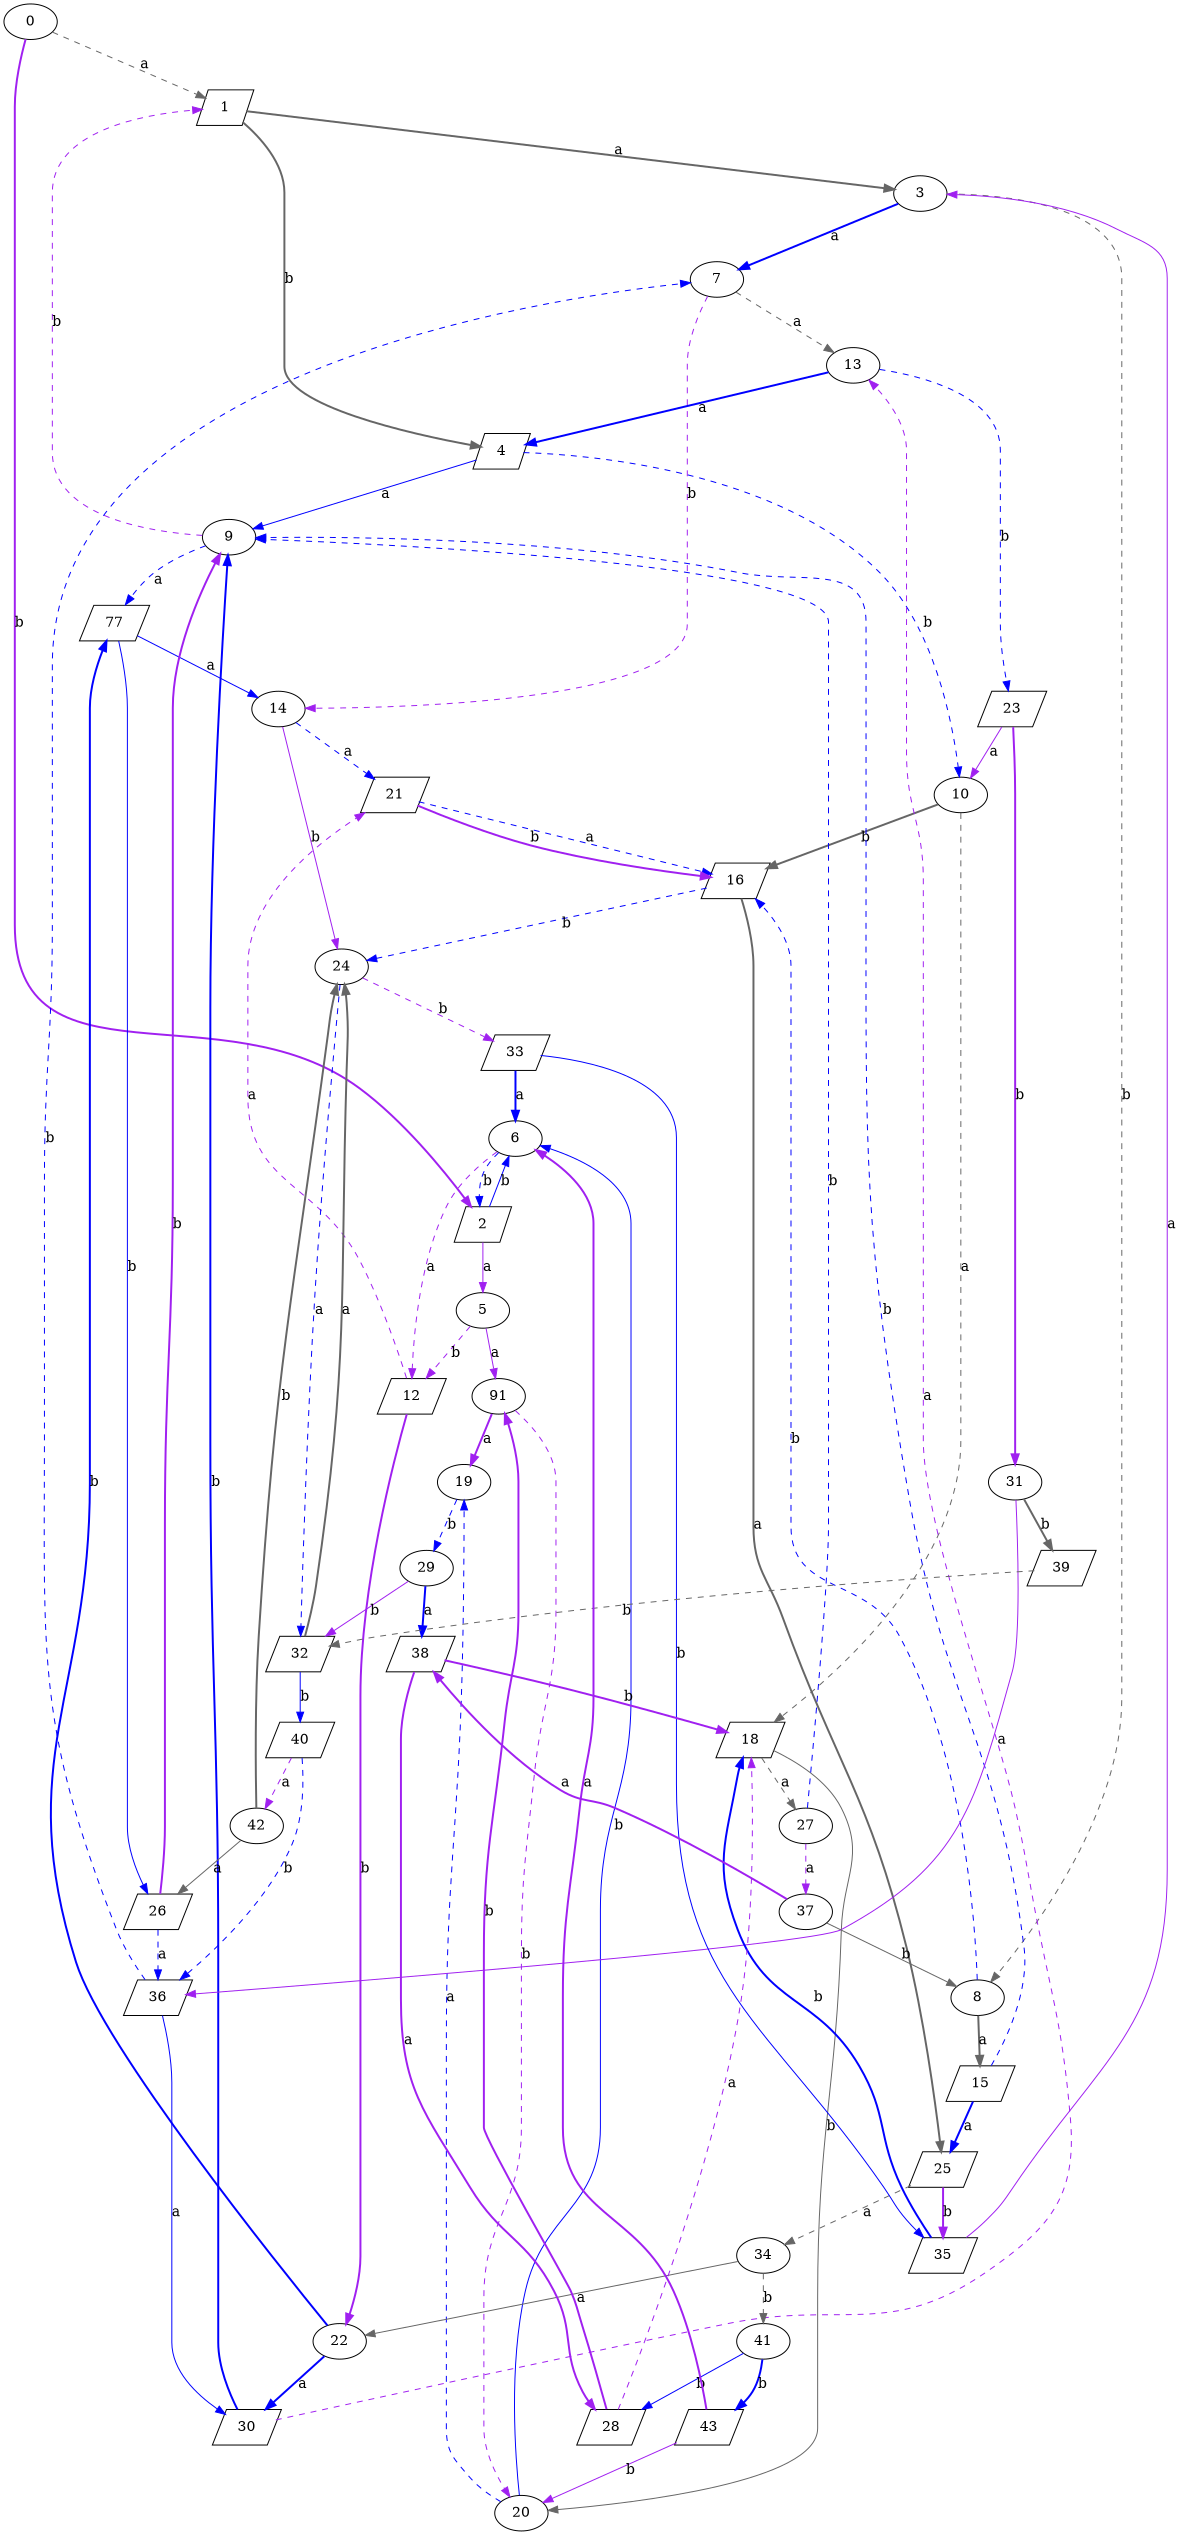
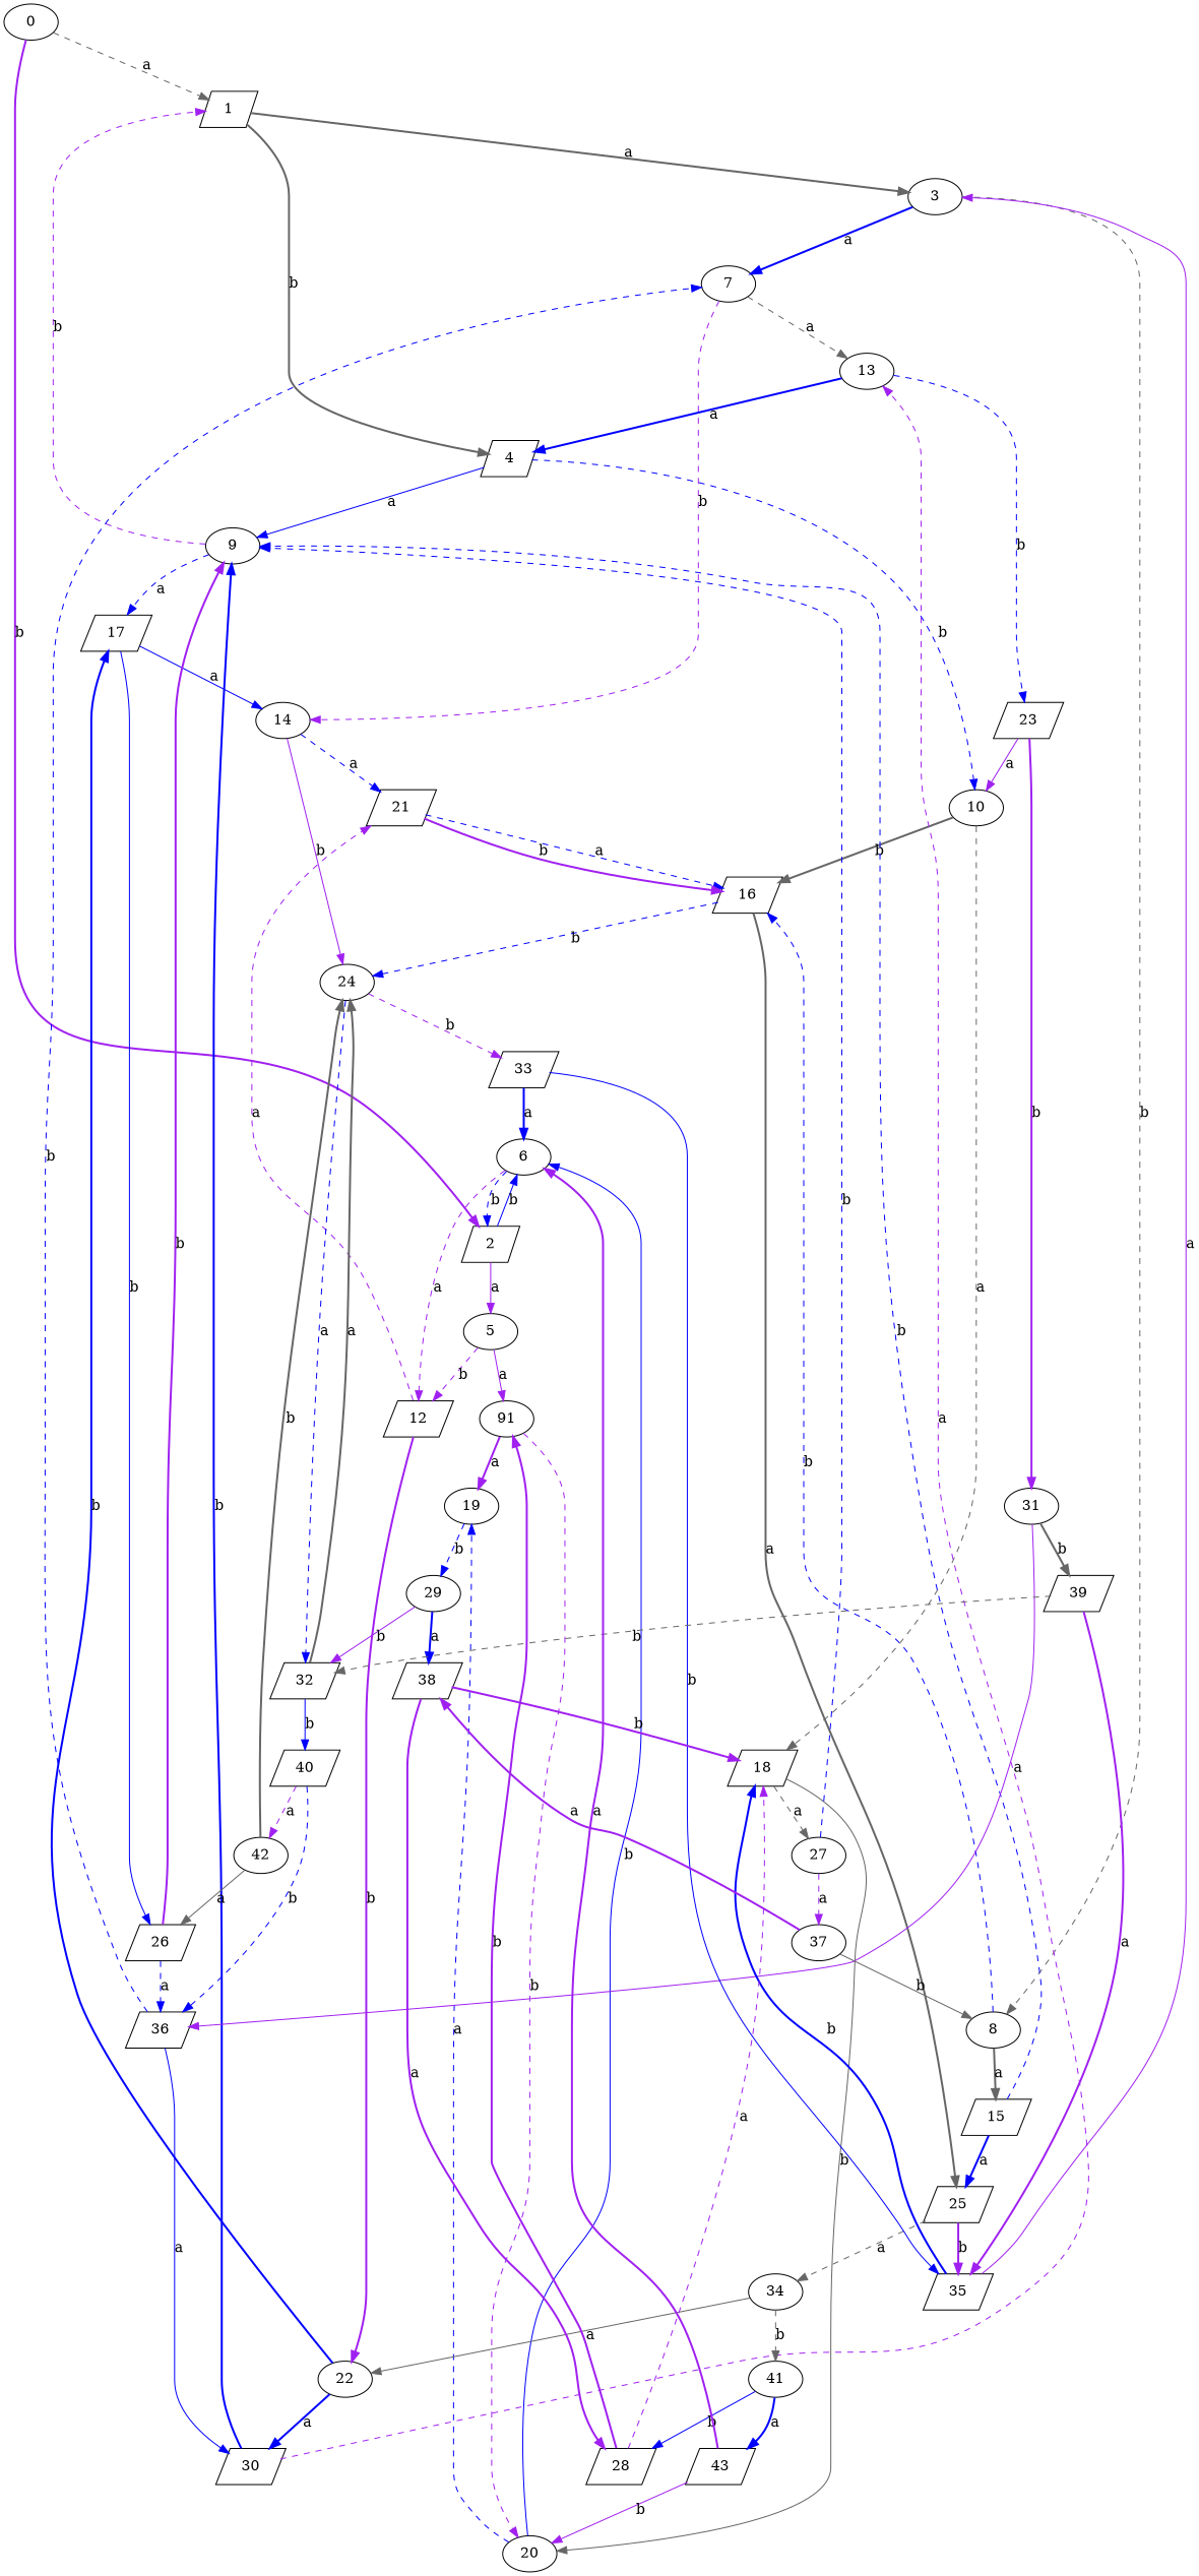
  digraph {
    node [shape=parallelogram]
    edge [color=blue style=dashed]
    1
    0 [shape=ellipse]
    2
    3 [shape=ellipse]
    4
    5 [shape=ellipse]
    6 [shape=ellipse]
    7 [shape=ellipse]
    8 [shape=ellipse]
    9 [shape=ellipse]
    10 [shape=ellipse]
    n12 [label=91 shape=ellipse]
    12
    13 [shape=ellipse]
    14 [shape=ellipse]
    15
    16
-   17 [label=77]
+   17
    18
    19 [shape=ellipse]
    20 [shape=ellipse]
    21
    22 [shape=ellipse]
    23
    24 [shape=ellipse]
    25
    26
    27 [shape=ellipse]
    29 [shape=ellipse]
    30
    31 [shape=ellipse]
    32
    33
    34 [shape=ellipse]
    35
    36
    37 [shape=ellipse]
    28
    38
    39
    40
    41 [shape=ellipse]
    42 [shape=ellipse]
    43
    1 -> 3 [color=gray40 label=a style=bold]
    1 -> 4 [color=gray40 label=b style=bold]
    0 -> 1 [color=gray40 label=a]
    0 -> 2 [color=purple label=b style=bold]
    2 -> 5 [color=purple label=a style=solid]
    2 -> 6 [label=b style=solid]
    3 -> 7 [label=a style=bold]
    3 -> 8 [color=gray40 label=b]
    4 -> 9 [label=a style=solid]
    4 -> 10 [label=b]
    5 -> n12 [color=purple label=a style=solid]
    5 -> 12 [color=purple label=b]
    6 -> 2 [label=b]
    6 -> 12 [color=purple label=a]
    7 -> 13 [color=gray40 label=a]
    7 -> 14 [color=purple label=b]
    8 -> 15 [color=gray40 label=a style=bold]
    8 -> 16 [label=b]
    9 -> 1 [color=purple label=b]
    9 -> 17 [label=a]
    10 -> 16 [color=gray40 label=b style=bold]
    10 -> 18 [color=gray40 label=a]
    n12 -> 19 [color=purple label=a style=bold]
    n12 -> 20 [color=purple label=b]
    12 -> 21 [color=purple label=a]
    12 -> 22 [color=purple label=b style=bold]
    13 -> 4 [label=a style=bold]
    13 -> 23 [label=b]
    14 -> 21 [label=a]
    14 -> 24 [color=purple label=b style=solid]
    15 -> 9 [label=b]
    15 -> 25 [label=a style=bold]
    16 -> 24 [label=b]
    16 -> 25 [color=gray40 label=a style=bold]
    17 -> 14 [label=a style=solid]
    17 -> 26 [label=b style=solid]
    18 -> 20 [color=gray40 label=b style=solid]
    18 -> 27 [color=gray40 label=a]
    19 -> 29 [label=b]
    20 -> 6 [label=b style=solid]
    20 -> 19 [label=a]
    21 -> 16 [label=a]
    21 -> 16 [color=purple label=b style=bold]
    22 -> 17 [label=b style=bold]
    22 -> 30 [label=a style=bold]
    23 -> 10 [color=purple label=a style=solid]
    23 -> 31 [color=purple label=b style=bold]
    24 -> 32 [label=a]
    24 -> 33 [color=purple label=b]
    25 -> 34 [color=gray40 label=a]
    25 -> 35 [color=purple label=b style=bold]
    26 -> 9 [color=purple label=b style=bold]
    26 -> 36 [label=a]
    27 -> 9 [label=b]
    27 -> 37 [color=purple label=a]
    29 -> 32 [color=purple label=b style=solid]
    29 -> 38 [label=a style=bold]
    30 -> 9 [label=b style=bold]
    30 -> 13 [color=purple label=a]
    31 -> 36 [color=purple label=a style=solid]
    31 -> 39 [color=gray40 label=b style=bold]
    32 -> 24 [color=gray40 label=a style=bold]
    32 -> 40 [label=b style=solid]
    33 -> 6 [label=a style=bold]
    33 -> 35 [label=b style=solid]
    34 -> 22 [color=gray40 label=a style=solid]
    34 -> 41 [color=gray40 label=b]
    35 -> 3 [color=purple label=a style=solid]
    35 -> 18 [label=b style=bold]
    36 -> 7 [label=b]
    36 -> 30 [label=a style=solid]
    37 -> 8 [color=gray40 label=b style=solid]
    37 -> 38 [color=purple label=a style=bold]
    28 -> n12 [color=purple label=b style=bold]
    28 -> 18 [color=purple label=a]
    38 -> 18 [color=purple label=b style=bold]
    38 -> 28 [color=purple label=a style=bold]
    39 -> 32 [color=gray40 label=b]
+   39 -> 35 [color=purple label=a style=bold]
    40 -> 36 [label=b]
    40 -> 42 [color=purple label=a]
    41 -> 28 [label=b style=solid]
-   41 -> 43 [label=b style=bold]
+   41 -> 43 [label=a style=bold]
    42 -> 24 [color=gray40 label=b style=bold]
    42 -> 26 [color=gray40 label=a style=solid]
    43 -> 6 [color=purple label=a style=bold]
    43 -> 20 [color=purple label=b style=solid]
  }
